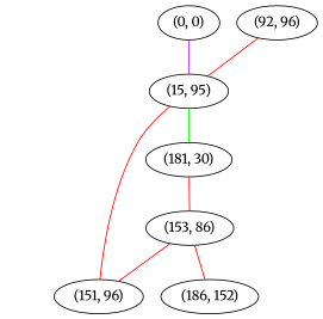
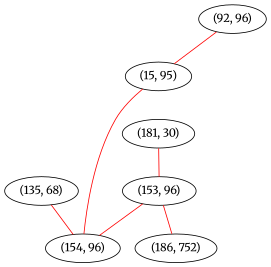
  graph {
    fontname=Merriweather
    node [fontname=Merriweather]
    edge [color=red fontname=Merriweather weight=1]
-   "(151, 96)"
-   "(0, 0)"
+   "(135, 68)"
+   "(151, 96)" [label="(154, 96)"]
    "(15, 95)"
    "(181, 30)"
    n6 [label="(92, 96)"]
-   "(153, 96)" [label="(153, 86)"]
-   "(186, 152)"
-   "(0, 0)" -- "(15, 95)" [color=purple weight=4]
+   "(153, 96)"
+   "(186, 152)" [label="(186, 752)"]
+   "(135, 68)" -- "(151, 96)"
    "(15, 95)" -- "(151, 96)"
-   "(15, 95)" -- "(181, 30)" [color=green weight=2]
    "(181, 30)" -- "(153, 96)"
    n6 -- "(15, 95)"
    "(153, 96)" -- "(151, 96)"
    "(153, 96)" -- "(186, 152)"
  }
